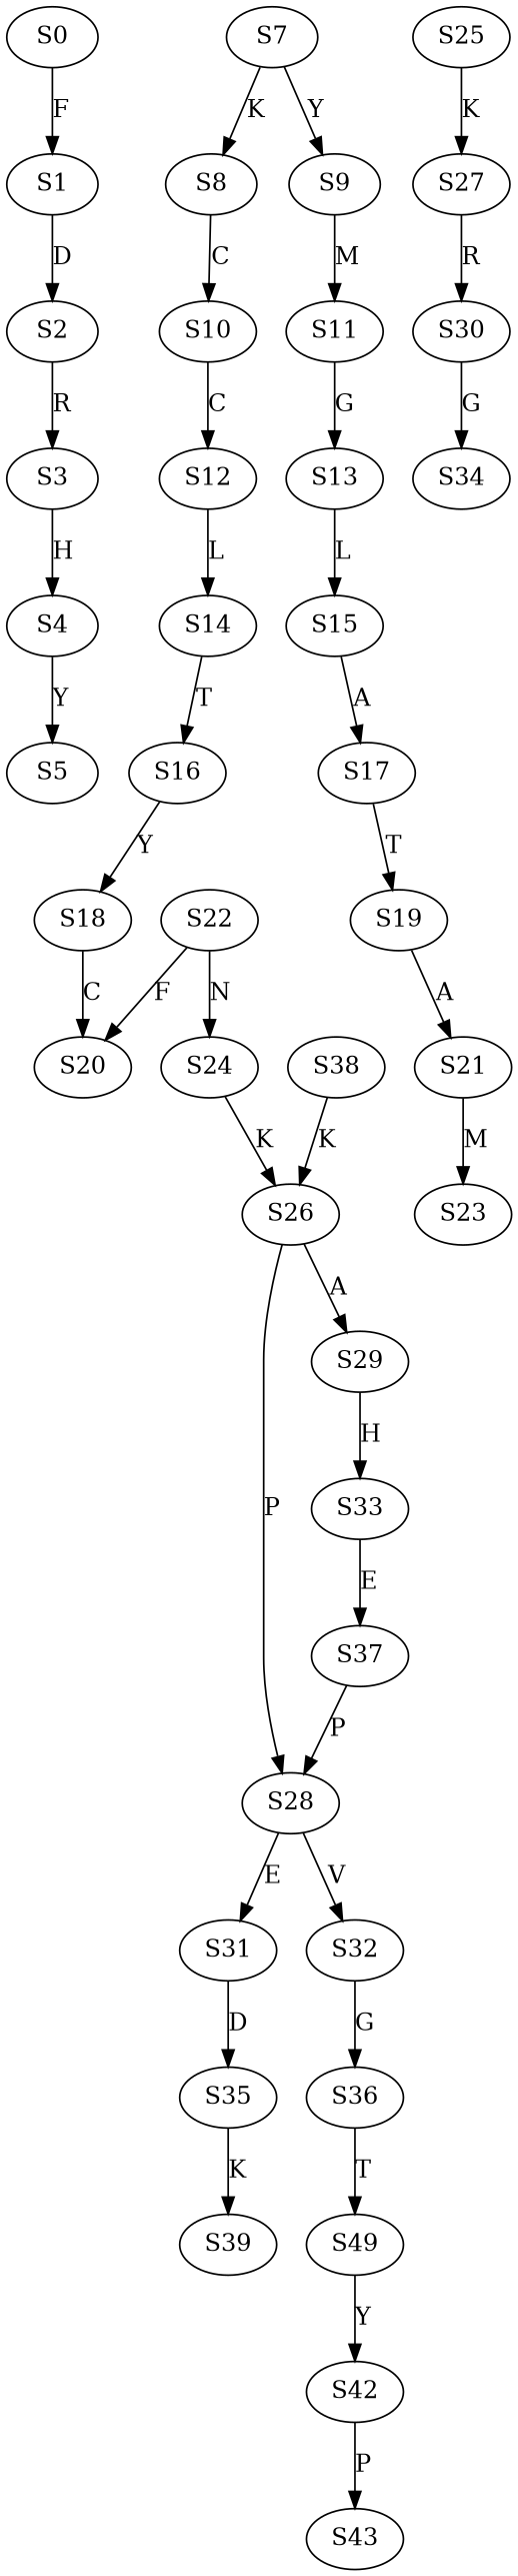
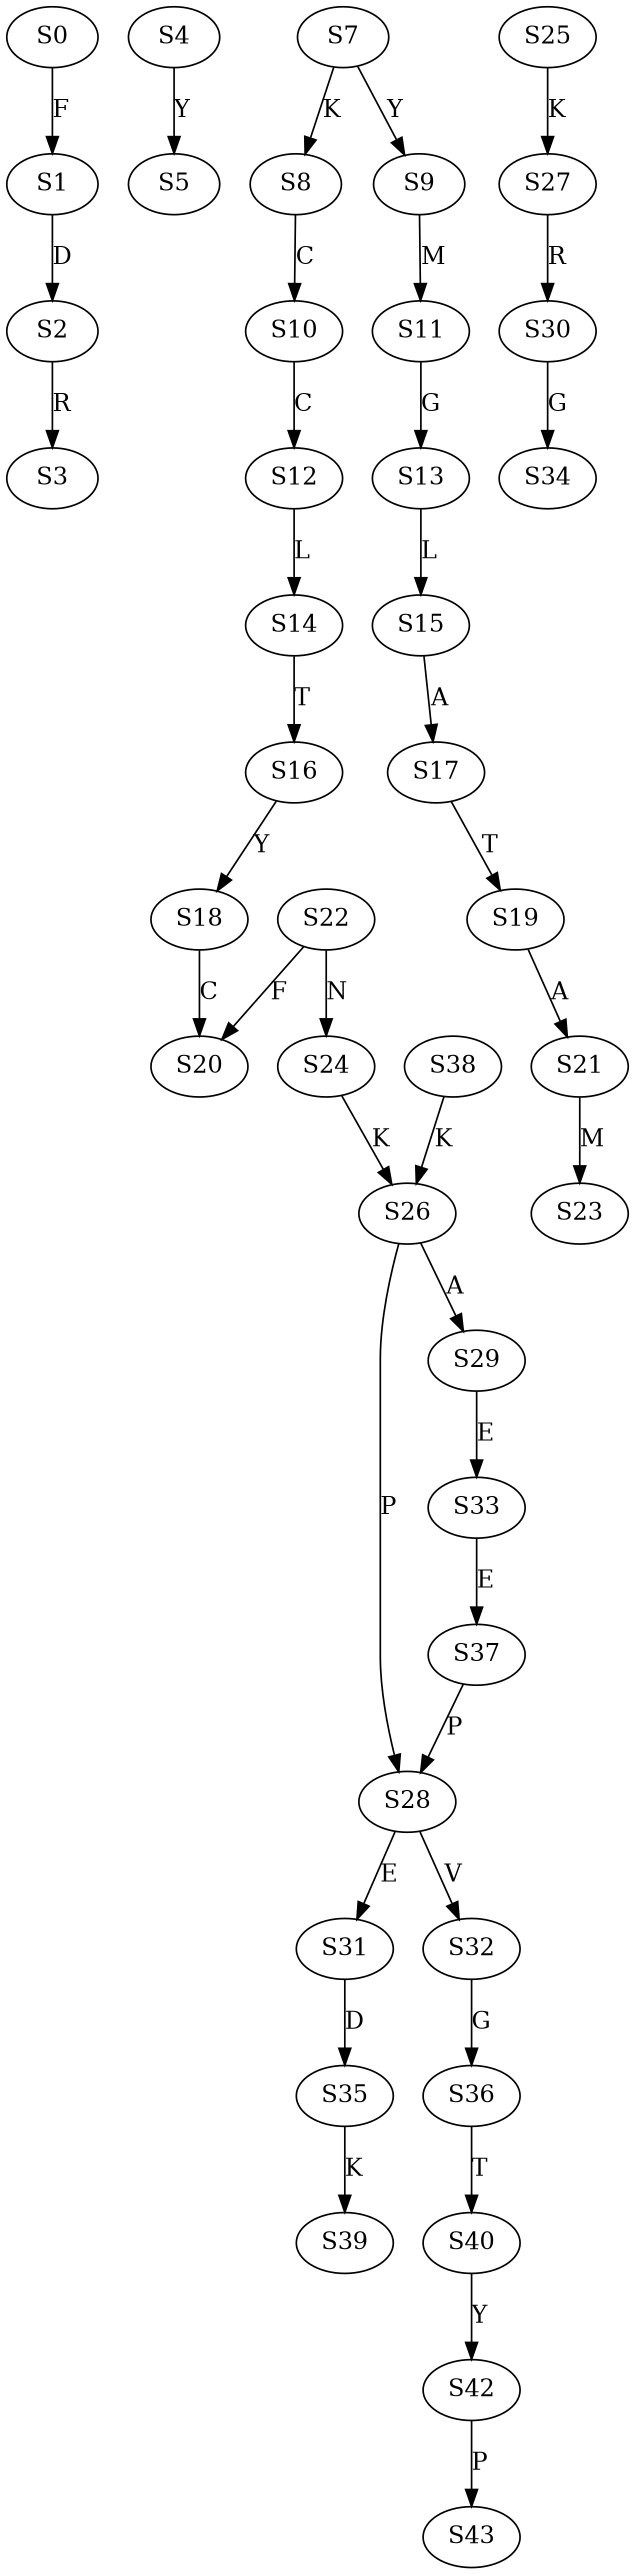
  strict digraph {
    S0
    S1
    S2
    S3
    S4
    S5
    S7
    S8
    S9
    S10
    S11
    S12
    S13
    S14
    S15
    S16
    S17
    S18
    S19
    S20
    S21
    S23
    S22
    S24
    S26
    S25
    S27
    S28
    S29
    S30
    S31
    S32
    S33
    S34
    S35
    S36
    S37
    S39
-   S40 [label=S49]
+   S40
    S38
    S42
    S43
    S0 -> S1 [label=F]
    S1 -> S2 [label=D]
    S2 -> S3 [label=R]
-   S3 -> S4 [label=H]
    S4 -> S5 [label=Y]
    S7 -> S8 [label=K]
    S7 -> S9 [label=Y]
    S8 -> S10 [label=C]
    S9 -> S11 [label=M]
    S10 -> S12 [label=C]
    S11 -> S13 [label=G]
    S12 -> S14 [label=L]
    S13 -> S15 [label=L]
    S14 -> S16 [label=T]
    S15 -> S17 [label=A]
    S16 -> S18 [label=Y]
    S17 -> S19 [label=T]
    S18 -> S20 [label=C]
    S19 -> S21 [label=A]
    S21 -> S23 [label=M]
    S22 -> S20 [label=F]
    S22 -> S24 [label=N]
    S24 -> S26 [label=K]
    S26 -> S28 [label=P]
    S26 -> S29 [label=A]
    S25 -> S27 [label=K]
    S27 -> S30 [label=R]
    S28 -> S31 [label=E]
    S28 -> S32 [label=V]
-   S29 -> S33 [label=H]
+   S29 -> S33 [label=E]
    S30 -> S34 [label=G]
    S31 -> S35 [label=D]
    S32 -> S36 [label=G]
    S33 -> S37 [label=E]
    S35 -> S39 [label=K]
    S36 -> S40 [label=T]
    S37 -> S28 [label=P]
    S40 -> S42 [label=Y]
    S38 -> S26 [label=K]
    S42 -> S43 [label=P]
  }
